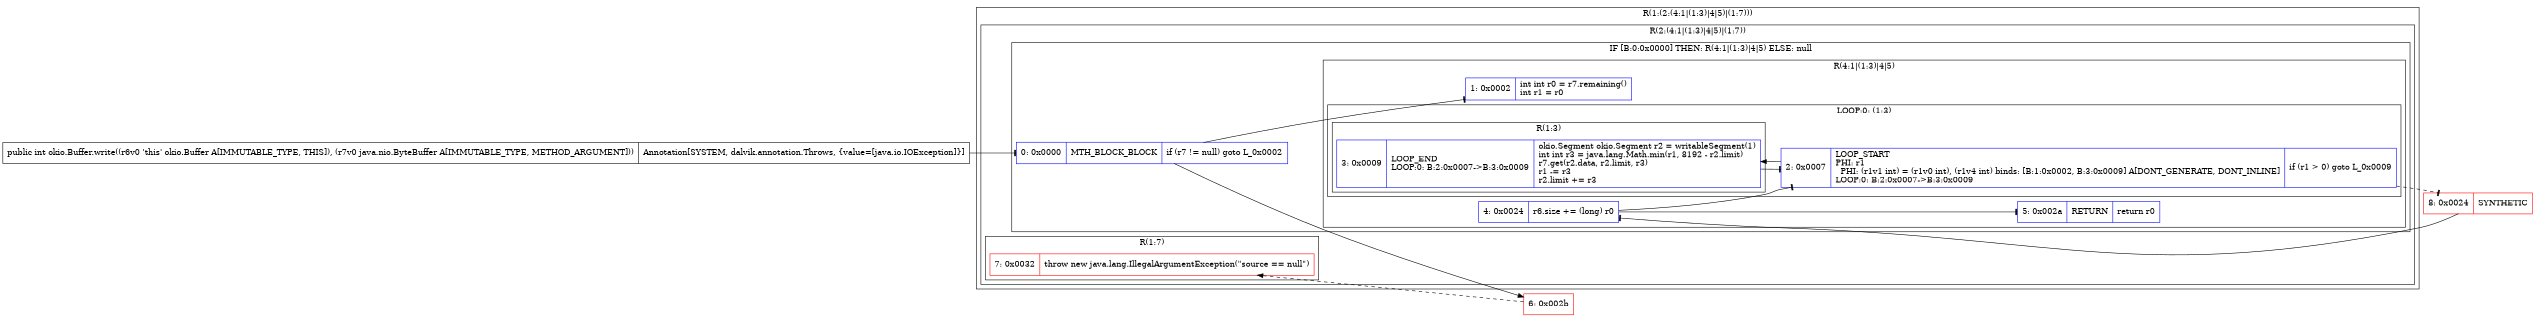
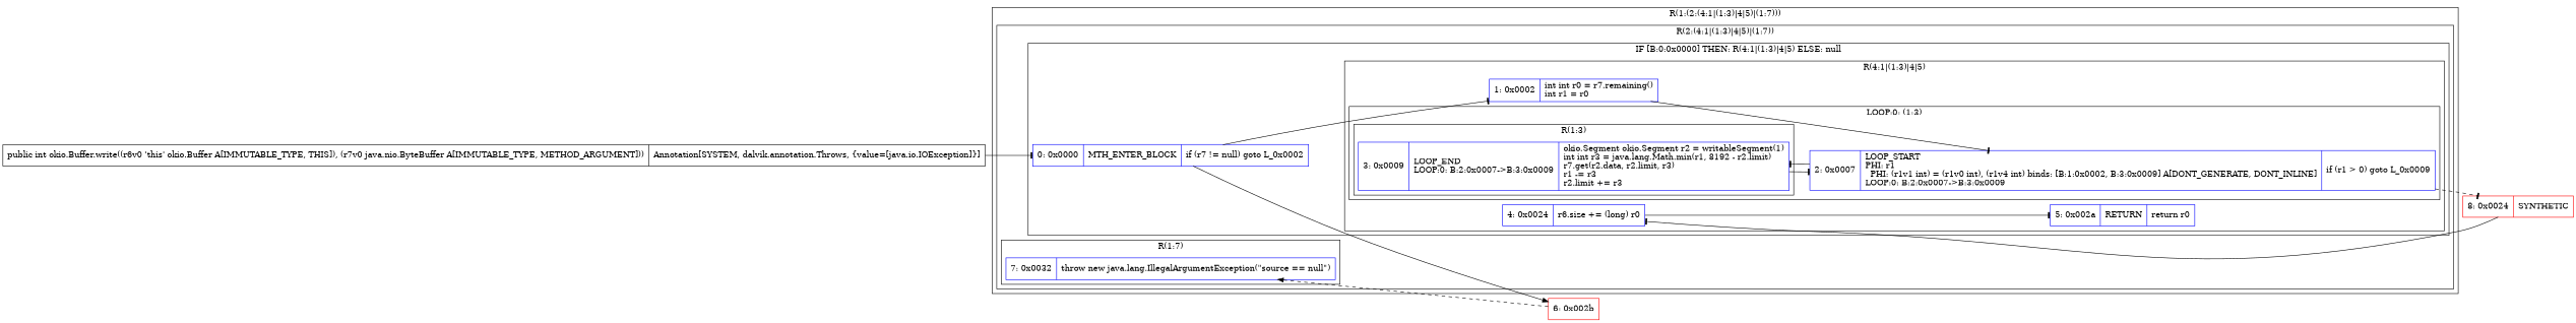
  digraph {
    rankdir=LR
    node [color=blue shape=record]
    edge [arrowhead=tee]
    n1 [label="{3\:\ 0x0009|LOOP_END\lLOOP:0: B:2:0x0007\-\>B:3:0x0009\l|okio.Segment okio.Segment r2 = writableSegment(1)\lint int r3 = java.lang.Math.min(r1, 8192 \- r2.limit)\lr7.get(r2.data, r2.limit, r3)\lr1 \-= r3\lr2.limit += r3\l}"]
    n2 [label="{2\:\ 0x0007|LOOP_START\lPHI: r1 \l  PHI: (r1v1 int) = (r1v0 int), (r1v4 int) binds: [B:1:0x0002, B:3:0x0009] A[DONT_GENERATE, DONT_INLINE]\lLOOP:0: B:2:0x0007\-\>B:3:0x0009\l|if (r1 \> 0) goto L_0x0009\l}"]
    n3 [label="{1\:\ 0x0002|int int r0 = r7.remaining()\lint r1 = r0\l}"]
    n4 [label="{4\:\ 0x0024|r6.size += (long) r0\l}"]
    n5 [label="{5\:\ 0x002a|RETURN\l|return r0\l}"]
-   n6 [label="{0\:\ 0x0000|MTH_BLOCK_BLOCK\l|if (r7 != null) goto L_0x0002\l}"]
-   n7 [color=red label="{7\:\ 0x0032|throw new java.lang.IllegalArgumentException(\"source == null\")\l}"]
+   n6 [label="{0\:\ 0x0000|MTH_ENTER_BLOCK\l|if (r7 != null) goto L_0x0002\l}"]
+   n7 [label="{7\:\ 0x0032|throw new java.lang.IllegalArgumentException(\"source == null\")\l}"]
    n8 [color=red label="{8\:\ 0x0024|SYNTHETIC\l}"]
    n9 [color=red label="{6\:\ 0x002b}"]
    n10 [label="{public int okio.Buffer.write((r6v0 'this' okio.Buffer A[IMMUTABLE_TYPE, THIS]), (r7v0 java.nio.ByteBuffer A[IMMUTABLE_TYPE, METHOD_ARGUMENT]))  | Annotation[SYSTEM, dalvik.annotation.Throws, \{value=[java.io.IOException]\}]\l}" color=""]
    subgraph cluster_1 {
      label="R(1:(2:(4:1|(1:3)|4|5)|(1:7)))"
      subgraph cluster_2 {
        label="R(2:(4:1|(1:3)|4|5)|(1:7))"
        subgraph cluster_3 {
          label="IF [B:0:0x0000] THEN: R(4:1|(1:3)|4|5) ELSE: null"
          n6
          subgraph cluster_4 {
            label="R(4:1|(1:3)|4|5)"
            n3
            n4
            n5
            subgraph cluster_5 {
              label="LOOP:0: (1:3)"
              n2
              subgraph cluster_6 {
                label="R(1:3)"
                n1
              }
            }
          }
        }
        subgraph cluster_7 {
          label="R(1:7)"
          n7
        }
      }
    }
    n1 -> n2
-   n2 -> n1 [arrowhead=normal]
+   n2 -> n1
    n2 -> n8 [style=dashed]
-   n4 -> n2
+   n3 -> n2
    n4 -> n5
    n6 -> n3
    n6 -> n9 [arrowhead=normal style=solid]
    n8 -> n4
    n9 -> n7 [arrowhead=normal style=dashed]
    n10 -> n6
  }
